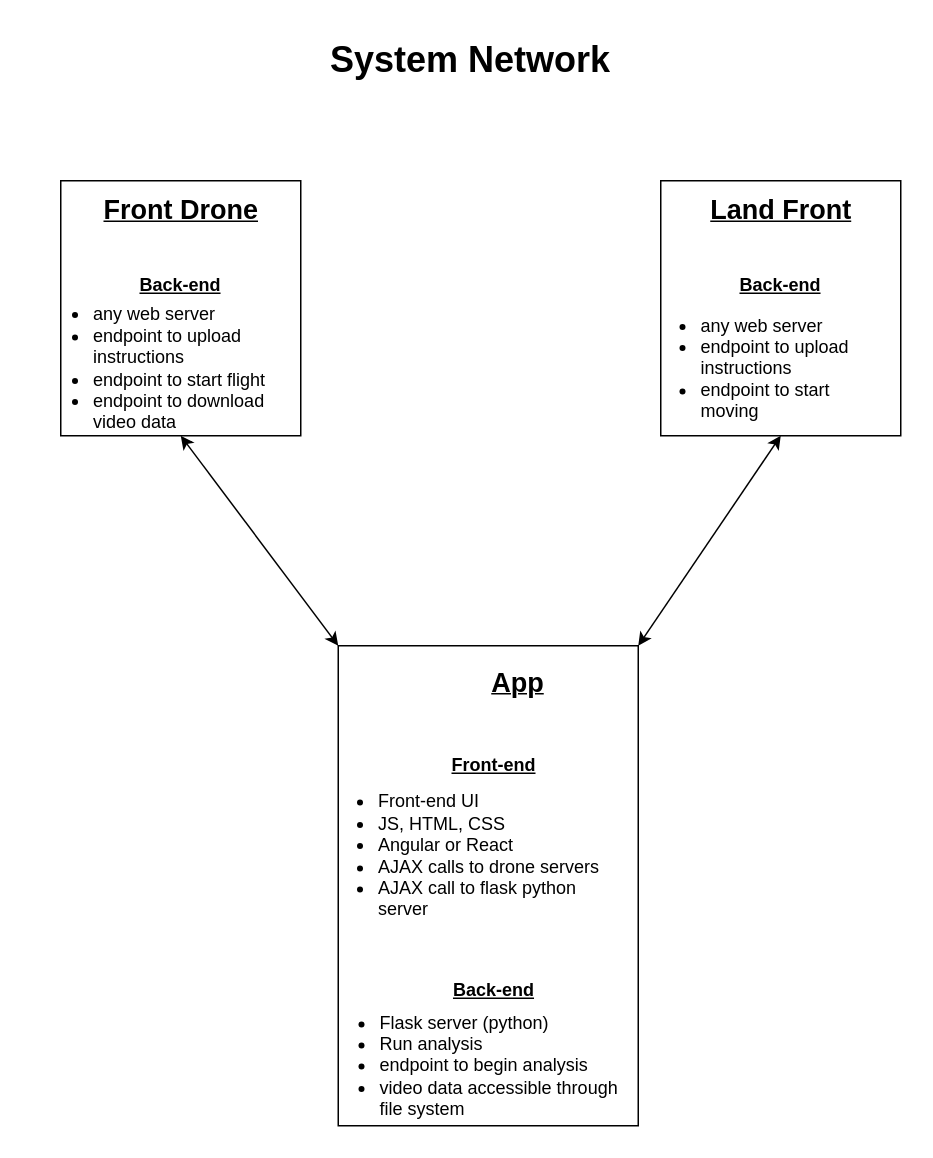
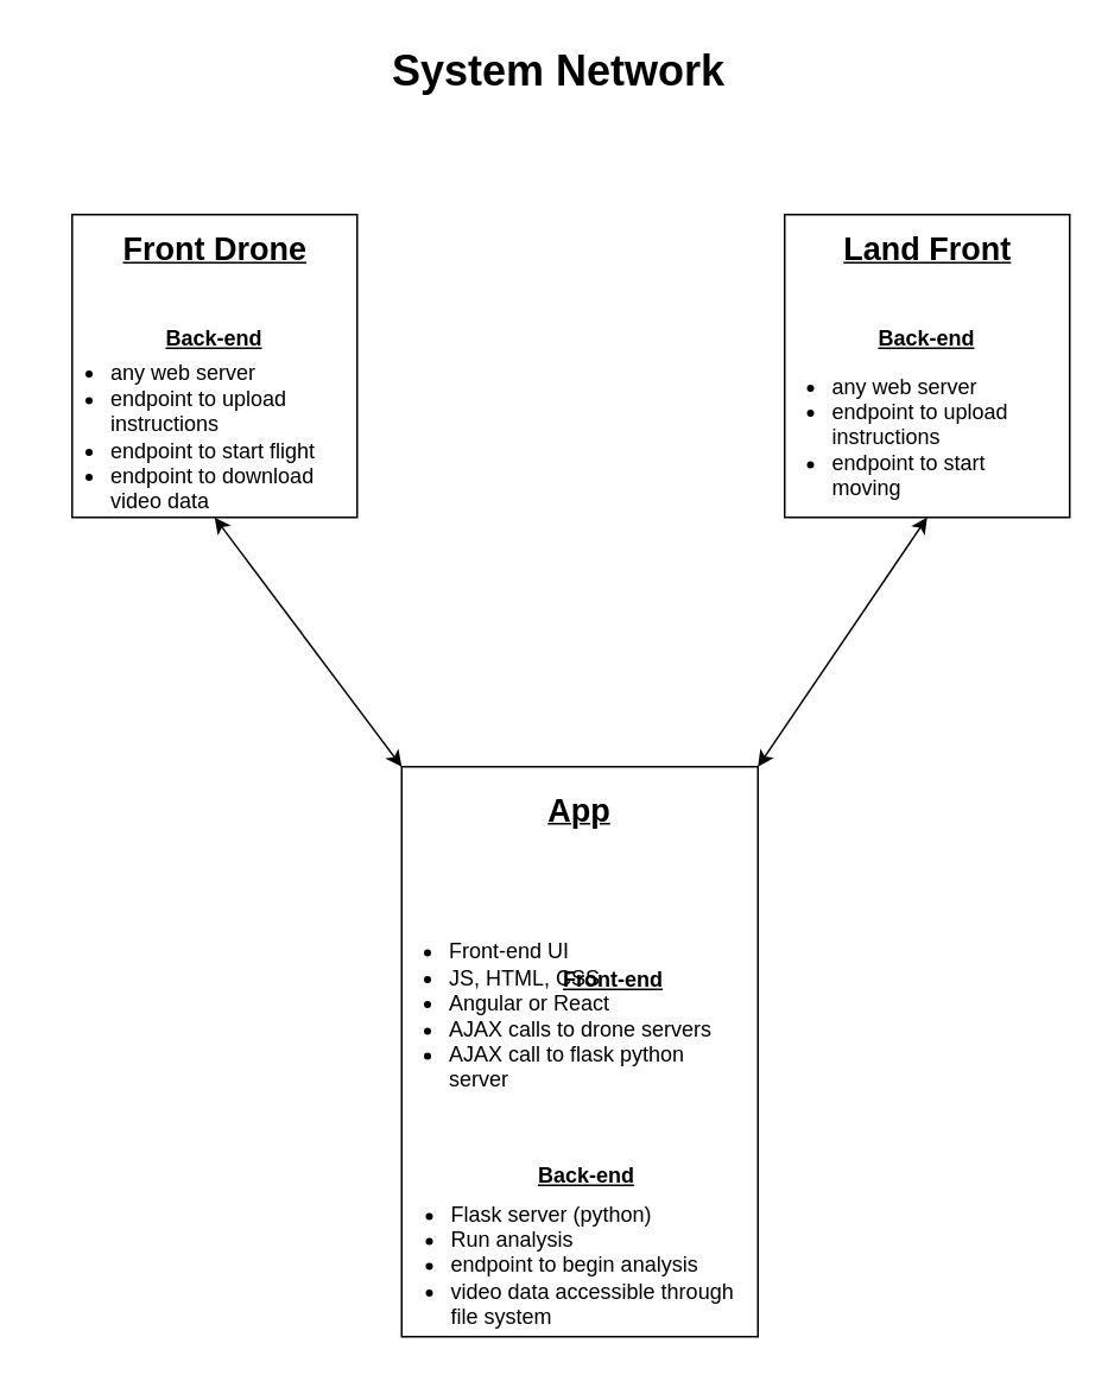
  <mxCell id="0" />
  <mxCell id="1" parent="0" />
  <mxCell id="2" value="" style="rounded=0;whiteSpace=wrap;html=1;" vertex="1" parent="1"><mxGeometry x="225" y="430" width="200" height="320" as="geometry" /></mxCell>
- <mxCell id="3" value="&lt;u&gt;&lt;b&gt;&lt;font style=&quot;font-size: 18px&quot;&gt;App&lt;/font&gt;&lt;/b&gt;&lt;/u&gt;" style="text;html=1;strokeColor=none;fillColor=none;align=center;verticalAlign=middle;whiteSpace=wrap;rounded=0;" vertex="1" parent="1"><mxGeometry x="325" y="440" width="40" height="30" as="geometry" /></mxCell>
+ <mxCell id="3" value="&lt;u&gt;&lt;b&gt;&lt;font style=&quot;font-size: 18px&quot;&gt;App&lt;/font&gt;&lt;/b&gt;&lt;/u&gt;" style="text;html=1;strokeColor=none;fillColor=none;align=center;verticalAlign=middle;whiteSpace=wrap;rounded=0;" vertex="1" parent="1"><mxGeometry x="305" y="440" width="40" height="30" as="geometry" /></mxCell>
  <mxCell id="4" value="&lt;ul&gt;&lt;li&gt;Front-end UI&lt;/li&gt;&lt;li&gt;JS, HTML, CSS&lt;/li&gt;&lt;li&gt;Angular or React&lt;/li&gt;&lt;li&gt;AJAX calls to drone servers&lt;/li&gt;&lt;li&gt;AJAX call to flask python server&lt;/li&gt;&lt;/ul&gt;" style="text;html=1;strokeColor=none;fillColor=none;align=left;verticalAlign=middle;whiteSpace=wrap;rounded=0;" vertex="1" parent="1"><mxGeometry x="210" y="500" width="210" height="140" as="geometry" /></mxCell>
  <mxCell id="5" value="&lt;ul&gt;&lt;li&gt;Flask server (python)&lt;/li&gt;&lt;li&gt;Run analysis&lt;/li&gt;&lt;li&gt;endpoint to begin analysis&lt;/li&gt;&lt;li&gt;video data accessible through file system&lt;/li&gt;&lt;/ul&gt;" style="text;html=1;strokeColor=none;fillColor=none;align=left;verticalAlign=middle;whiteSpace=wrap;rounded=0;" vertex="1" parent="1"><mxGeometry x="210.5" y="670" width="209.5" height="80" as="geometry" /></mxCell>
- <mxCell id="6" value="&lt;b&gt;&lt;u&gt;Front-end&lt;/u&gt;&lt;/b&gt;" style="text;html=1;strokeColor=none;fillColor=none;align=center;verticalAlign=middle;whiteSpace=wrap;rounded=0;" vertex="1" parent="1"><mxGeometry x="298" y="500" width="62" height="20" as="geometry" /></mxCell>
+ <mxCell id="6" value="&lt;b&gt;&lt;u&gt;Front-end&lt;/u&gt;&lt;/b&gt;" style="text;html=1;strokeColor=none;fillColor=none;align=center;verticalAlign=middle;whiteSpace=wrap;rounded=0;" vertex="1" parent="1"><mxGeometry x="313" y="540" width="62" height="20" as="geometry" /></mxCell>
  <mxCell id="7" value="&lt;b&gt;&lt;u&gt;Back-end&lt;/u&gt;&lt;/b&gt;" style="text;html=1;strokeColor=none;fillColor=none;align=center;verticalAlign=middle;whiteSpace=wrap;rounded=0;" vertex="1" parent="1"><mxGeometry x="298" y="650" width="62" height="20" as="geometry" /></mxCell>
  <mxCell id="8" value="" style="rounded=0;whiteSpace=wrap;html=1;" vertex="1" parent="1"><mxGeometry x="40" y="120" width="160" height="170" as="geometry" /></mxCell>
  <mxCell id="9" value="" style="rounded=0;whiteSpace=wrap;html=1;" vertex="1" parent="1"><mxGeometry x="440" y="120" width="160" height="170" as="geometry" /></mxCell>
  <mxCell id="10" value="&lt;font style=&quot;font-size: 18px&quot;&gt;&lt;b&gt;&lt;u&gt;Front Drone&lt;/u&gt;&lt;/b&gt;&lt;/font&gt;" style="text;html=1;strokeColor=none;fillColor=none;align=center;verticalAlign=middle;whiteSpace=wrap;rounded=0;" vertex="1" parent="1"><mxGeometry x="62.5" y="130" width="115" height="20" as="geometry" /></mxCell>
  <mxCell id="11" value="&lt;u&gt;&lt;b&gt;&lt;font style=&quot;font-size: 18px&quot;&gt;Land Front&lt;/font&gt;&lt;/b&gt;&lt;/u&gt;" style="text;html=1;strokeColor=none;fillColor=none;align=center;verticalAlign=middle;whiteSpace=wrap;rounded=0;" vertex="1" parent="1"><mxGeometry x="467.5" y="130" width="105" height="20" as="geometry" /></mxCell>
  <mxCell id="12" value="&lt;ul&gt;&lt;li&gt;any web server&lt;/li&gt;&lt;li&gt;endpoint to upload instructions&lt;/li&gt;&lt;li&gt;endpoint to start flight&lt;/li&gt;&lt;li&gt;endpoint to download video data&lt;/li&gt;&lt;/ul&gt;" style="text;html=1;strokeColor=none;fillColor=none;align=left;verticalAlign=middle;whiteSpace=wrap;rounded=0;" vertex="1" parent="1"><mxGeometry x="20" y="210" width="170" height="70" as="geometry" /></mxCell>
  <mxCell id="13" value="&lt;ul&gt;&lt;li&gt;any web server&lt;/li&gt;&lt;li&gt;endpoint to upload instructions&lt;/li&gt;&lt;li&gt;endpoint to start moving&lt;/li&gt;&lt;/ul&gt;" style="text;html=1;strokeColor=none;fillColor=none;align=left;verticalAlign=middle;whiteSpace=wrap;rounded=0;" vertex="1" parent="1"><mxGeometry x="425" y="210" width="165" height="70" as="geometry" /></mxCell>
  <mxCell id="14" value="&lt;b&gt;&lt;u&gt;Back-end&lt;/u&gt;&lt;/b&gt;" style="text;html=1;strokeColor=none;fillColor=none;align=center;verticalAlign=middle;whiteSpace=wrap;rounded=0;" vertex="1" parent="1"><mxGeometry x="90" y="180" width="60" height="20" as="geometry" /></mxCell>
  <mxCell id="15" value="&lt;b&gt;&lt;u&gt;Back-end&lt;/u&gt;&lt;/b&gt;" style="text;html=1;strokeColor=none;fillColor=none;align=center;verticalAlign=middle;whiteSpace=wrap;rounded=0;" vertex="1" parent="1"><mxGeometry x="490" y="180" width="60" height="20" as="geometry" /></mxCell>
  <mxCell id="16" value="" style="endArrow=classic;startArrow=classic;html=1;exitX=0;exitY=0;exitDx=0;exitDy=0;entryX=0.5;entryY=1;entryDx=0;entryDy=0;" edge="1" parent="1" source="2" target="8"><mxGeometry width="50" height="50" relative="1" as="geometry"><mxPoint x="300" y="470" as="sourcePoint" /><mxPoint x="350" y="420" as="targetPoint" /></mxGeometry></mxCell>
  <mxCell id="17" value="" style="endArrow=classic;startArrow=classic;html=1;exitX=1;exitY=0;exitDx=0;exitDy=0;entryX=0.5;entryY=1;entryDx=0;entryDy=0;" edge="1" parent="1" source="2" target="9"><mxGeometry width="50" height="50" relative="1" as="geometry"><mxPoint x="300" y="470" as="sourcePoint" /><mxPoint x="350" y="420" as="targetPoint" /></mxGeometry></mxCell>
  <mxCell id="18" value="&lt;h1&gt;System Network&lt;/h1&gt;" style="text;html=1;strokeColor=none;fillColor=none;spacing=5;spacingTop=-20;whiteSpace=wrap;overflow=hidden;rounded=0;" vertex="1" parent="1"><mxGeometry x="215.25" y="20" width="200" height="40" as="geometry" /></mxCell>
